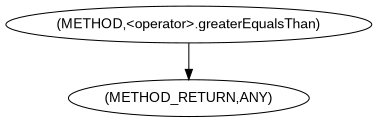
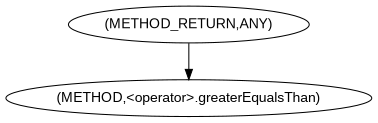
  digraph {
    fontname="Liberation Sans"
    node [fontname="Liberation Sans"]
    n1 [label=<(METHOD,&lt;operator&gt;.greaterEqualsThan)>]
    n2 [label=<(METHOD_RETURN,ANY)>]
-   n1 -> n2 [fontname="Liberation Sans"]
+   n2 -> n1 [fontname="Liberation Sans"]
  }
